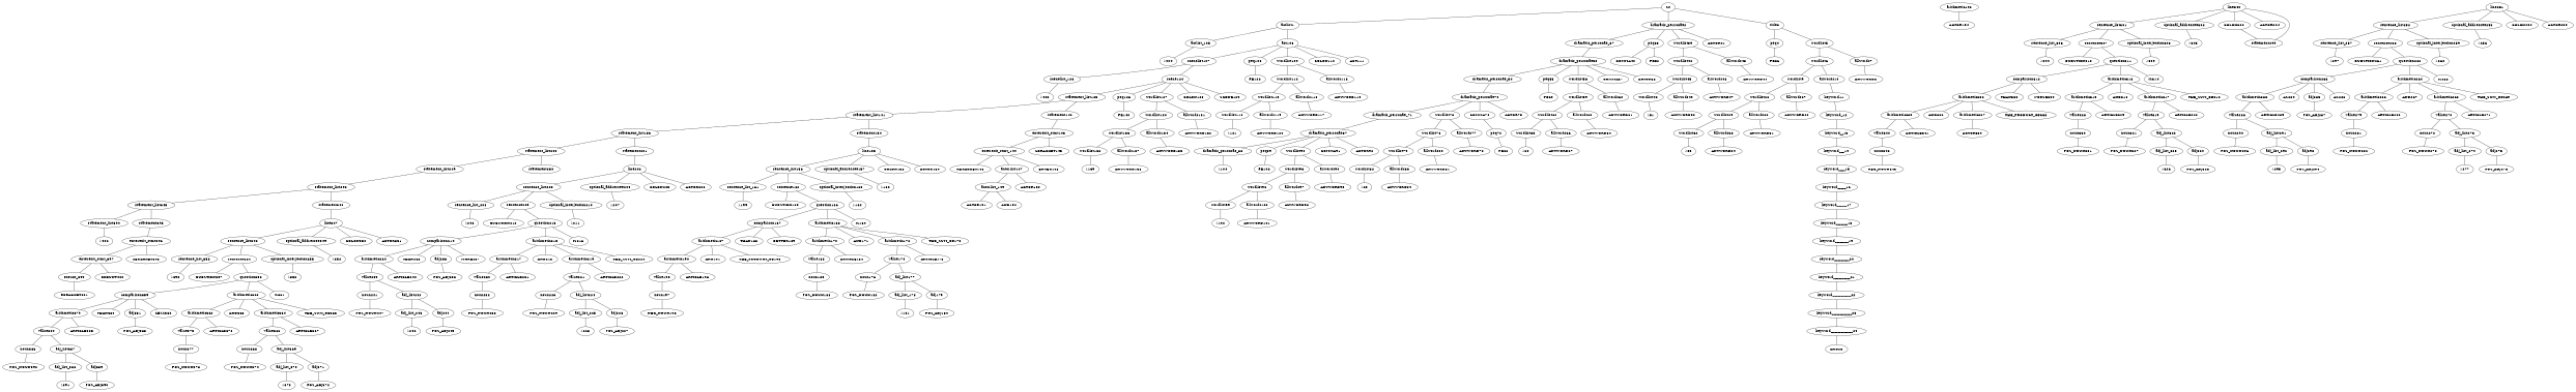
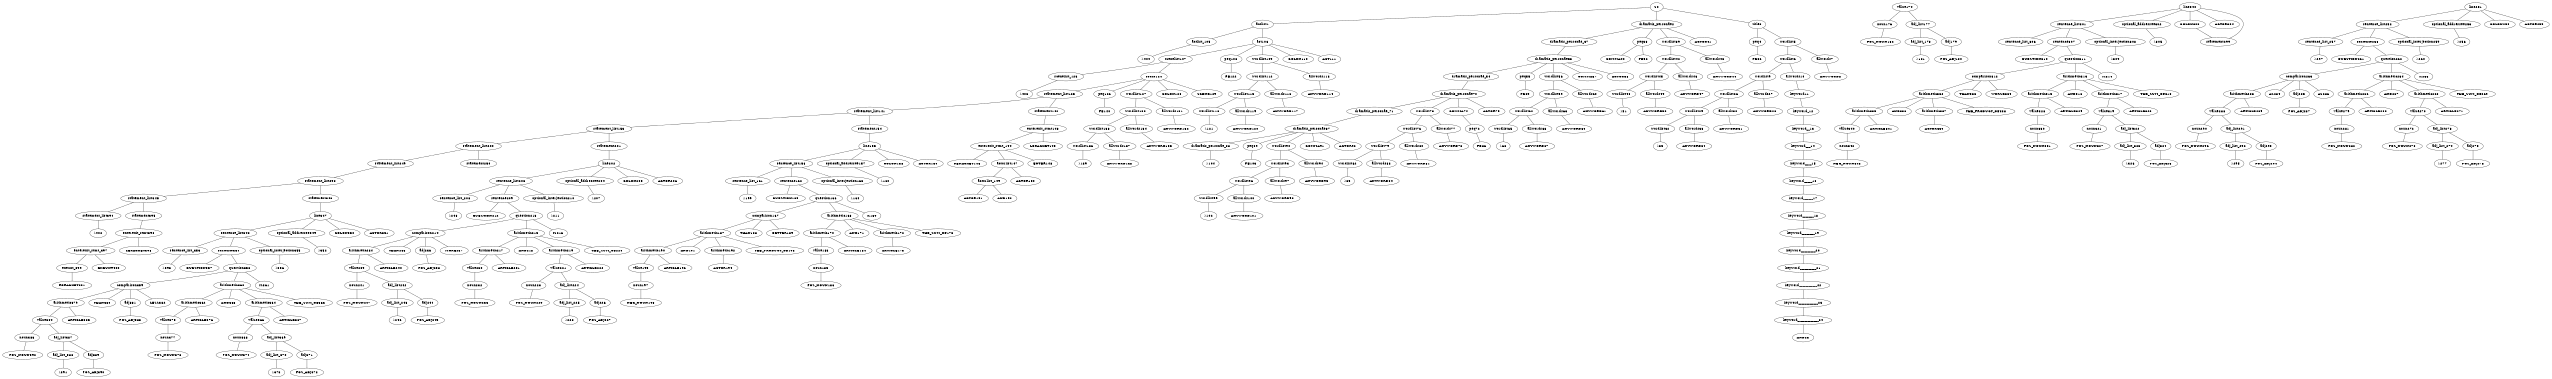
  strict graph {
    S0
    actlist1
    dramatis_personae2
    title3
    actlist_105
    act106
    dramatis_personae_37
    peq38
    wordlist39
    ACTOR41
    peq4
    wordlist5
    "λ404"
    scenelist107
    peq108
    wordlist109
    COLON110
    ACT111
    dramatis_personae53
    COMMA40
    PE52
    wordlist42
    allwords43
    PE36
    wordlist6
    allwords7
    wordlist9
    allwords10
    ANYWORD8
    wordlist26
    allwords27
    keyword11
    wordlist29
    allwords30
    ANYWORD28
    keyword_12
    keyword__13
    keyword___14
    keyword____15
    keyword_____16
    keyword______17
    keyword_______18
    keyword________19
    keyword_________20
    keyword__________21
    keyword___________22
    keyword____________23
    keyword_____________24
    AND25
    wordlist32
    allwords33
    ANYWORD31
    "λ35"
    ANYWORD34
    dramatis_personae_54
    peq55
    wordlist56
    COMMA57
    ACTOR58
    wordlist45
    allwords46
    ANYWORD44
    wordlist48
    allwords49
    ANYWORD47
    "λ51"
    ANYWORD50
    dramatis_personae70
    PE69
    wordlist59
    allwords60
    dramatis_personae_71
    wordlist73
    COMMA74
    ACTOR75
    wordlist62
    allwords63
    ANYWORD61
    wordlist65
    allwords66
    ANYWORD64
    "λ68"
    ANYWORD67
    dramatis_personae87
    peq72
    PE86
    wordlist76
    allwords77
    dramatis_personae_88
    peq89
    wordlist90
    COMMA91
    ACTOR92
    wordlist79
    allwords80
    ANYWORD78
    wordlist82
    allwords83
    ANYWORD81
    "λ85"
    ANYWORD84
    "λ104"
    PE103
    wordlist93
    allwords94
    wordlist96
    allwords97
    ANYWORD95
    wordlist99
    allwords100
    ANYWORD98
    "λ102"
    ANYWORD101
    scenelist_123
    scene124
    PE122
    wordlist112
    allwords113
    "λ403"
    statement_list125
    peq126
    wordlist127
    COLON128
    SCENE129
    wordlist115
    allwords116
    ANYWORD114
    wordlist118
    allwords119
    ANYWORD117
    "λ121"
    ANYWORD120
    statement_list141
    statement142
    PE140
    wordlist130
    allwords131
    statement_list153
    statement154
    enterexit_stmt143
    wordlist133
    allwords134
    ANYWORD132
    wordlist136
    allwords137
    ANYWORD135
    "λ139"
    ANYWORD138
    statement_list200
    statement201
    line155
    enterexit_stmt_144
    LBRACKET145
    RBRACKET146
    actorlist147
    ENTER148
    actorlist_149
    ACTOR150
    ACTOR151
    AND152
    statement_list249
    statement250
    line202
    sentence_list156
    optional_addressee157
    COLON158
    ACTOR159
    sentence_list_161
    sentence162
    optional_interjection163
    "λ160"
    "λ199"
    QUESTION165
    question166
    "λ164"
    comparison167
    arithmetic168
    IS169
    arithmetic187
    THAN188
    BETTER189
    arithmetic170
    AND171
    arithmetic172
    THE_SUM_OF173
    arithmetic190
    AND191
    arithmetic192
    THE_PRODUCT_OF193
    value183
    ARTICLE184
    value174
    ARTICLE175
    noun185
    noun176
    adj_list177
    POS_NOUN182
    adj_list_178
    adj179
    "λ181"
    POS_ADJ180
    POS_NOUN186
    value195
    ARTICLE196
    ACTOR194
    noun197
    NEG_NOUN198
    statement_list298
    sentence_list203
    optional_addressee204
    COLON205
    ACTOR206
    sentence_list_208
    sentence209
    optional_interjection210
    "λ207"
    "λ248"
    QUESTION212
    question213
    "λ211"
    comparison214
    arithmetic215
    IS216
    arithmetic234
    THAN235
    adj236
    MORE237
    arithmetic217
    AND218
    arithmetic219
    THE_SUM_OF220
    value239
    ARTICLE240
    POS_ADJ238
    value230
    ARTICLE231
    value221
    ARTICLE222
    noun232
    noun223
    adj_list224
    POS_NOUN229
    adj_list_225
    adj226
    "λ228"
    POS_ADJ227
    POS_NOUN233
    noun241
    adj_list242
    POS_NOUN247
    adj_list_243
    adj244
    "λ246"
    POS_ADJ245
    statement_list345
    statement346
    n257 [label=line340]
    statement299
    line251
    sentence_list252
    optional_addressee253
    COLON254
    ACTOR255
    sentence_list_257
    sentence258
    optional_interjection259
    "λ256"
    "λ297"
    QUESTION261
    question262
    "λ260"
    comparison263
    arithmetic264
    IS265
    arithmetic283
    AS284
    adj285
    AS286
    arithmetic266
    AND267
    arithmetic268
    THE_SUM_OF269
    value288
    ARTICLE289
    POS_ADJ287
    value279
    ARTICLE280
    value270
    ARTICLE271
    noun281
    noun272
    adj_list273
    POS_NOUN278
    adj_list_274
    adj275
    "λ277"
    POS_ADJ276
    POS_NOUN282
    noun290
    adj_list291
    POS_NOUN296
    adj_list_292
    adj293
    "λ295"
    POS_ADJ294
    statement_list394
    statement395
    line347
    sentence_list301
    optional_addressee302
    COLON303
    ACTOR304
    sentence_list_306
    sentence307
    optional_interjection308
    "λ305"
-   "λ344"
    QUESTION310
    question311
    "λ309"
    comparison312
    arithmetic313
    IS314
    arithmetic332
    THAN333
    WORSE334
    arithmetic315
    AND316
    arithmetic317
    THE_SUM_OF318
    arithmetic335
    AND336
    arithmetic337
    THE_PRODUCT_OF338
    value328
    ARTICLE329
    value319
    ARTICLE320
    noun330
    noun321
    adj_list322
    POS_NOUN327
    adj_list_323
    adj324
    "λ326"
    POS_ADJ325
    POS_NOUN331
    value340
    ARTICLE341
    ACTOR339
    noun342
    NEG_NOUN343
    "λ402"
    enterexit_stmt396
    sentence_list348
    optional_addressee349
    COLON350
    ACTOR351
    sentence_list_353
    sentence354
    optional_interjection355
    "λ352"
    "λ393"
    QUESTION357
    question358
    "λ356"
    comparison359
    arithmetic360
    IS361
    arithmetic379
    THAN380
    adj381
    LESS382
    arithmetic362
    AND363
    arithmetic364
    THE_SUM_OF365
    value384
    ARTICLE385
    POS_ADJ383
    value375
    ARTICLE376
    value366
    ARTICLE367
    noun377
    noun368
    adj_list369
    POS_NOUN374
    adj_list_370
    adj371
    "λ373"
    POS_ADJ372
    POS_NOUN378
    noun386
    adj_list387
    POS_NOUN392
    adj_list_388
    adj389
    "λ391"
    POS_ADJ390
    enterexit_stmt_397
    LBRACKET398
    exeunt_399
    EXEUNT400
    n405 [label=RBRACKET801]
    S0 -- actlist1
    S0 -- dramatis_personae2
    S0 -- title3
    actlist1 -- actlist_105
    actlist1 -- act106
    dramatis_personae2 -- dramatis_personae_37
    dramatis_personae2 -- peq38
    dramatis_personae2 -- wordlist39
    dramatis_personae2 -- ACTOR41
    title3 -- peq4
    title3 -- wordlist5
    actlist_105 -- "λ404"
    act106 -- scenelist107
    act106 -- peq108
    act106 -- wordlist109
    act106 -- COLON110
    act106 -- ACT111
    dramatis_personae_37 -- dramatis_personae53
    peq38 -- COMMA40
    peq38 -- PE52
    wordlist39 -- wordlist42
    wordlist39 -- allwords43
    peq4 -- PE36
    wordlist5 -- wordlist6
    wordlist5 -- allwords7
    scenelist107 -- scenelist_123
    scenelist107 -- scene124
    peq108 -- PE122
    wordlist109 -- wordlist112
    wordlist109 -- allwords113
    dramatis_personae53 -- dramatis_personae_54
    dramatis_personae53 -- peq55
    dramatis_personae53 -- wordlist56
    dramatis_personae53 -- COMMA57
    dramatis_personae53 -- ACTOR58
    wordlist42 -- wordlist45
    wordlist42 -- allwords46
    allwords43 -- ANYWORD44
    wordlist6 -- wordlist9
    wordlist6 -- allwords10
    allwords7 -- ANYWORD8
    wordlist9 -- wordlist26
    wordlist9 -- allwords27
    allwords10 -- keyword11
    wordlist26 -- wordlist29
    wordlist26 -- allwords30
    allwords27 -- ANYWORD28
    keyword11 -- keyword_12
    wordlist29 -- wordlist32
    wordlist29 -- allwords33
    allwords30 -- ANYWORD31
    keyword_12 -- keyword__13
    keyword__13 -- keyword___14
    keyword___14 -- keyword____15
    keyword____15 -- keyword_____16
    keyword_____16 -- keyword______17
    keyword______17 -- keyword_______18
    keyword_______18 -- keyword________19
    keyword________19 -- keyword_________20
    keyword_________20 -- keyword__________21
    keyword__________21 -- keyword___________22
    keyword___________22 -- keyword____________23
    keyword____________23 -- keyword_____________24
    keyword_____________24 -- AND25
    wordlist32 -- "λ35"
    allwords33 -- ANYWORD34
    dramatis_personae_54 -- dramatis_personae70
    peq55 -- PE69
    wordlist56 -- wordlist59
    wordlist56 -- allwords60
    wordlist45 -- wordlist48
    wordlist45 -- allwords49
    allwords46 -- ANYWORD47
    wordlist48 -- "λ51"
    allwords49 -- ANYWORD50
    dramatis_personae70 -- dramatis_personae_71
    dramatis_personae70 -- wordlist73
    dramatis_personae70 -- COMMA74
    dramatis_personae70 -- ACTOR75
    wordlist59 -- wordlist62
    wordlist59 -- allwords63
    allwords60 -- ANYWORD61
    dramatis_personae_71 -- dramatis_personae87
    wordlist73 -- wordlist76
    wordlist73 -- allwords77
    COMMA74 -- peq72
    wordlist62 -- wordlist65
    wordlist62 -- allwords66
    allwords63 -- ANYWORD64
    wordlist65 -- "λ68"
    allwords66 -- ANYWORD67
    dramatis_personae87 -- dramatis_personae_88
    dramatis_personae87 -- peq89
    dramatis_personae87 -- wordlist90
    dramatis_personae87 -- COMMA91
    dramatis_personae87 -- ACTOR92
    peq72 -- PE86
    wordlist76 -- wordlist79
    wordlist76 -- allwords80
    allwords77 -- ANYWORD78
    dramatis_personae_88 -- "λ104"
    peq89 -- PE103
    wordlist90 -- wordlist93
    wordlist90 -- allwords94
    wordlist79 -- wordlist82
    wordlist79 -- allwords83
    allwords80 -- ANYWORD81
    wordlist82 -- "λ85"
    allwords83 -- ANYWORD84
    wordlist93 -- wordlist96
    wordlist93 -- allwords97
    allwords94 -- ANYWORD95
    wordlist96 -- wordlist99
    wordlist96 -- allwords100
    allwords97 -- ANYWORD98
    wordlist99 -- "λ102"
    allwords100 -- ANYWORD101
    scenelist_123 -- "λ403"
    scene124 -- statement_list125
    scene124 -- peq126
    scene124 -- wordlist127
    scene124 -- COLON128
    scene124 -- SCENE129
    wordlist112 -- wordlist115
    wordlist112 -- allwords116
    allwords113 -- ANYWORD114
    statement_list125 -- statement_list141
    statement_list125 -- statement142
    peq126 -- PE140
    wordlist127 -- wordlist130
    wordlist127 -- allwords131
    wordlist115 -- wordlist118
    wordlist115 -- allwords119
    allwords116 -- ANYWORD117
    wordlist118 -- "λ121"
    allwords119 -- ANYWORD120
    statement_list141 -- statement_list153
    statement_list141 -- statement154
    statement142 -- enterexit_stmt143
    wordlist130 -- wordlist133
    wordlist130 -- allwords134
    allwords131 -- ANYWORD132
    statement_list153 -- statement_list200
    statement_list153 -- statement201
    statement154 -- line155
    enterexit_stmt143 -- enterexit_stmt_144
    enterexit_stmt143 -- LBRACKET145
    wordlist133 -- wordlist136
    wordlist133 -- allwords137
    allwords134 -- ANYWORD135
    wordlist136 -- "λ139"
    allwords137 -- ANYWORD138
    statement_list200 -- statement_list249
    statement_list200 -- statement250
    statement201 -- line202
    line155 -- sentence_list156
    line155 -- optional_addressee157
    line155 -- COLON158
    line155 -- ACTOR159
    enterexit_stmt_144 -- RBRACKET146
    enterexit_stmt_144 -- actorlist147
    enterexit_stmt_144 -- ENTER148
    actorlist147 -- actorlist_149
    actorlist147 -- ACTOR150
    actorlist_149 -- ACTOR151
    actorlist_149 -- AND152
    statement_list249 -- statement_list298
    line202 -- sentence_list203
    line202 -- optional_addressee204
    line202 -- COLON205
    line202 -- ACTOR206
    sentence_list156 -- sentence_list_161
    sentence_list156 -- sentence162
    sentence_list156 -- optional_interjection163
    optional_addressee157 -- "λ160"
    sentence_list_161 -- "λ199"
    sentence162 -- QUESTION165
    sentence162 -- question166
    optional_interjection163 -- "λ164"
    question166 -- comparison167
    question166 -- arithmetic168
    question166 -- IS169
    comparison167 -- arithmetic187
    comparison167 -- THAN188
    comparison167 -- BETTER189
    arithmetic168 -- arithmetic170
    arithmetic168 -- AND171
    arithmetic168 -- arithmetic172
    arithmetic168 -- THE_SUM_OF173
    arithmetic187 -- arithmetic190
    arithmetic187 -- AND191
+   arithmetic187 -- arithmetic192
    arithmetic187 -- THE_PRODUCT_OF193
    arithmetic170 -- value183
    arithmetic170 -- ARTICLE184
-   arithmetic172 -- value174
    arithmetic172 -- ARTICLE175
    arithmetic190 -- value195
    arithmetic190 -- ARTICLE196
    arithmetic192 -- ACTOR194
    value183 -- noun185
    value174 -- noun176
    value174 -- adj_list177
    noun185 -- POS_NOUN186
    noun176 -- POS_NOUN182
    adj_list177 -- adj_list_178
    adj_list177 -- adj179
    adj_list_178 -- "λ181"
    adj179 -- POS_ADJ180
    value195 -- noun197
    noun197 -- NEG_NOUN198
    statement_list298 -- statement_list345
    statement_list298 -- statement346
    sentence_list203 -- sentence_list_208
    sentence_list203 -- sentence209
    sentence_list203 -- optional_interjection210
    optional_addressee204 -- "λ207"
    sentence_list_208 -- "λ248"
    sentence209 -- QUESTION212
    sentence209 -- question213
    optional_interjection210 -- "λ211"
    question213 -- comparison214
    question213 -- arithmetic215
    question213 -- IS216
    comparison214 -- arithmetic234
    comparison214 -- THAN235
    comparison214 -- adj236
    comparison214 -- MORE237
    arithmetic215 -- arithmetic217
    arithmetic215 -- AND218
    arithmetic215 -- arithmetic219
    arithmetic215 -- THE_SUM_OF220
    arithmetic234 -- value239
    arithmetic234 -- ARTICLE240
    adj236 -- POS_ADJ238
    arithmetic217 -- value230
    arithmetic217 -- ARTICLE231
    arithmetic219 -- value221
    arithmetic219 -- ARTICLE222
    value239 -- noun241
    value239 -- adj_list242
    value230 -- noun232
    value221 -- noun223
    value221 -- adj_list224
    noun232 -- POS_NOUN233
    noun223 -- POS_NOUN229
    adj_list224 -- adj_list_225
    adj_list224 -- adj226
    adj_list_225 -- "λ228"
    adj226 -- POS_ADJ227
    noun241 -- POS_NOUN247
    adj_list242 -- adj_list_243
    adj_list242 -- adj244
    adj_list_243 -- "λ246"
    adj244 -- POS_ADJ245
    statement_list345 -- statement_list394
    statement_list345 -- statement395
    statement346 -- line347
    n257 -- sentence_list301
    n257 -- optional_addressee302
    n257 -- COLON303
    n257 -- ACTOR304
    statement299 -- n257
    line251 -- sentence_list252
    line251 -- optional_addressee253
    line251 -- COLON254
    line251 -- ACTOR255
    sentence_list252 -- sentence_list_257
    sentence_list252 -- sentence258
    sentence_list252 -- optional_interjection259
    optional_addressee253 -- "λ256"
    sentence_list_257 -- "λ297"
    sentence258 -- QUESTION261
    sentence258 -- question262
    optional_interjection259 -- "λ260"
    question262 -- comparison263
    question262 -- arithmetic264
    question262 -- IS265
    comparison263 -- arithmetic283
    comparison263 -- AS284
    comparison263 -- adj285
    comparison263 -- AS286
    arithmetic264 -- arithmetic266
    arithmetic264 -- AND267
    arithmetic264 -- arithmetic268
    arithmetic264 -- THE_SUM_OF269
    arithmetic283 -- value288
    arithmetic283 -- ARTICLE289
    adj285 -- POS_ADJ287
    arithmetic266 -- value279
    arithmetic266 -- ARTICLE280
    arithmetic268 -- value270
    arithmetic268 -- ARTICLE271
    value288 -- noun290
    value288 -- adj_list291
    value279 -- noun281
    value270 -- noun272
    value270 -- adj_list273
    noun281 -- POS_NOUN282
    noun272 -- POS_NOUN278
    adj_list273 -- adj_list_274
    adj_list273 -- adj275
    adj_list_274 -- "λ277"
    adj275 -- POS_ADJ276
    noun290 -- POS_NOUN296
    adj_list291 -- adj_list_292
    adj_list291 -- adj293
    adj_list_292 -- "λ295"
    adj293 -- POS_ADJ294
    statement_list394 -- "λ402"
    statement395 -- enterexit_stmt396
    line347 -- sentence_list348
    line347 -- optional_addressee349
    line347 -- COLON350
    line347 -- ACTOR351
    sentence_list301 -- sentence_list_306
    sentence_list301 -- sentence307
    sentence_list301 -- optional_interjection308
    optional_addressee302 -- "λ305"
    COLON303 -- statement299
-   sentence_list_306 -- "λ344"
    sentence307 -- QUESTION310
    sentence307 -- question311
    optional_interjection308 -- "λ309"
    question311 -- comparison312
    question311 -- arithmetic313
    question311 -- IS314
    comparison312 -- arithmetic332
    comparison312 -- THAN333
    comparison312 -- WORSE334
    arithmetic313 -- arithmetic315
    arithmetic313 -- AND316
    arithmetic313 -- arithmetic317
    arithmetic313 -- THE_SUM_OF318
    arithmetic332 -- arithmetic335
    arithmetic332 -- AND336
    arithmetic332 -- arithmetic337
    arithmetic332 -- THE_PRODUCT_OF338
    arithmetic315 -- value328
    arithmetic315 -- ARTICLE329
    arithmetic317 -- value319
    arithmetic317 -- ARTICLE320
    arithmetic335 -- value340
    arithmetic335 -- ARTICLE341
    arithmetic337 -- ACTOR339
    value328 -- noun330
    value319 -- noun321
    value319 -- adj_list322
    noun330 -- POS_NOUN331
    noun321 -- POS_NOUN327
    adj_list322 -- adj_list_323
    adj_list322 -- adj324
    adj_list_323 -- "λ326"
    adj324 -- POS_ADJ325
    value340 -- noun342
    noun342 -- NEG_NOUN343
    enterexit_stmt396 -- enterexit_stmt_397
    enterexit_stmt396 -- LBRACKET398
    sentence_list348 -- sentence_list_353
    sentence_list348 -- sentence354
    sentence_list348 -- optional_interjection355
    optional_addressee349 -- "λ352"
    sentence_list_353 -- "λ393"
    sentence354 -- QUESTION357
    sentence354 -- question358
    optional_interjection355 -- "λ356"
    question358 -- comparison359
    question358 -- arithmetic360
    question358 -- IS361
    comparison359 -- arithmetic379
    comparison359 -- THAN380
    comparison359 -- adj381
    comparison359 -- LESS382
    arithmetic360 -- arithmetic362
    arithmetic360 -- AND363
    arithmetic360 -- arithmetic364
    arithmetic360 -- THE_SUM_OF365
    arithmetic379 -- value384
    arithmetic379 -- ARTICLE385
    adj381 -- POS_ADJ383
    arithmetic362 -- value375
    arithmetic362 -- ARTICLE376
    arithmetic364 -- value366
    arithmetic364 -- ARTICLE367
    value384 -- noun386
    value384 -- adj_list387
    value375 -- noun377
    value366 -- noun368
    value366 -- adj_list369
    noun377 -- POS_NOUN378
    noun368 -- POS_NOUN374
    adj_list369 -- adj_list_370
    adj_list369 -- adj371
    adj_list_370 -- "λ373"
    adj371 -- POS_ADJ372
    noun386 -- POS_NOUN392
    adj_list387 -- adj_list_388
    adj_list387 -- adj389
    adj_list_388 -- "λ391"
    adj389 -- POS_ADJ390
    enterexit_stmt_397 -- exeunt_399
    enterexit_stmt_397 -- EXEUNT400
    exeunt_399 -- n405
  }
